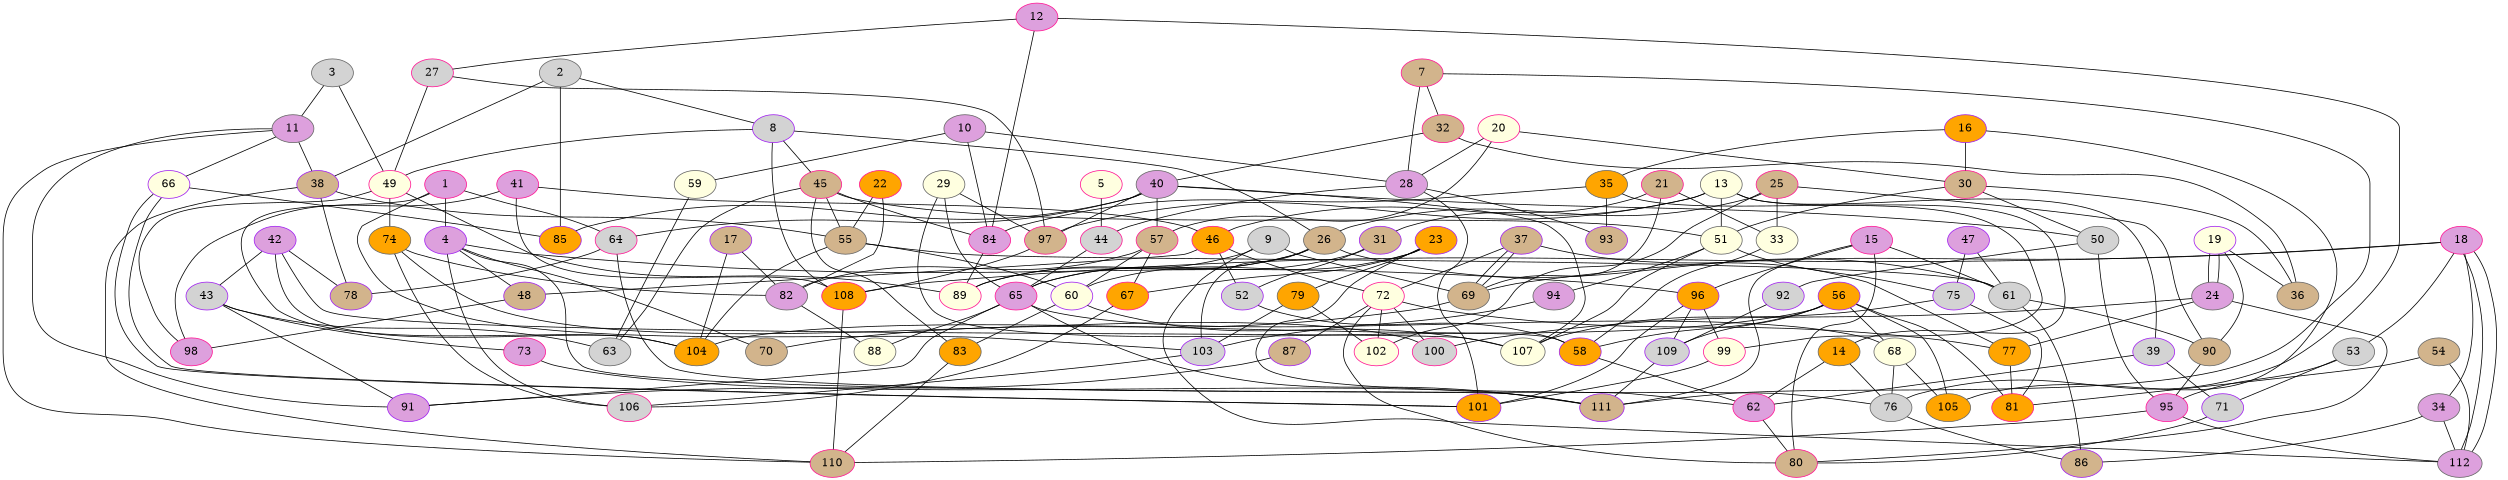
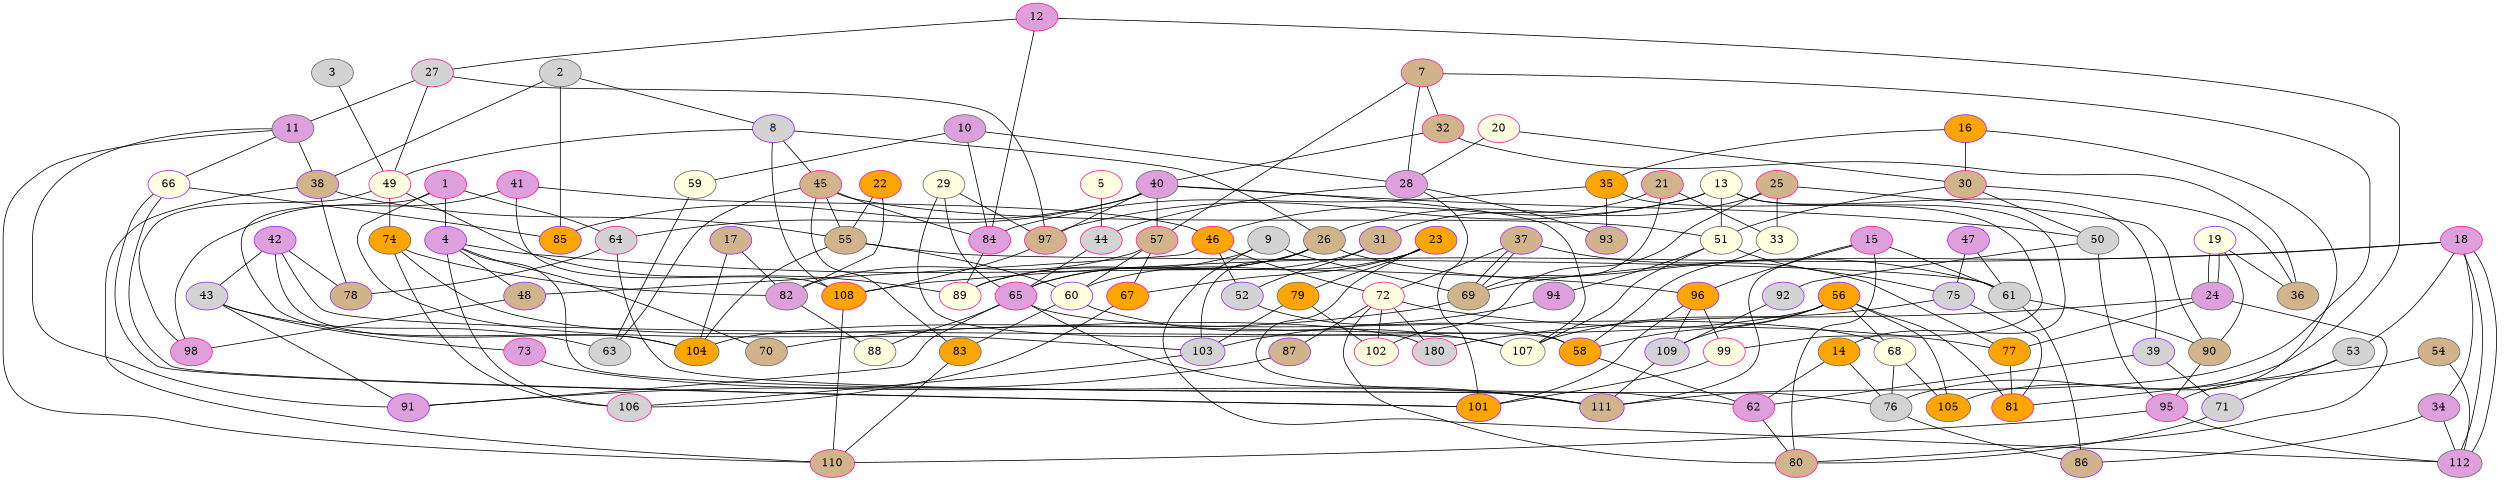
  graph {
    node [color=gray40 fillcolor=tan style=filled]
    1 [color=deeppink fillcolor=plum]
    4 [color=purple fillcolor=plum]
    64 [color=deeppink fillcolor=lightgrey]
    103 [color=purple fillcolor=lightgrey]
    104 [fillcolor=orange]
    48 [color=purple]
    70
    96 [color=purple fillcolor=orange]
    106 [color=deeppink fillcolor=lightgrey]
    111 [color=purple]
    76 [fillcolor=lightgrey]
    78 [color=purple]
    2 [fillcolor=lightgrey]
    8 [color=purple fillcolor=lightgrey]
    38 [color=purple]
    85 [color=purple fillcolor=orange]
    49 [color=deeppink fillcolor=lightyellow]
    26
    45 [color=deeppink]
    108 [color=deeppink fillcolor=orange]
    110 [color=deeppink]
    55
    3 [fillcolor=lightgrey]
    11 [fillcolor=plum]
    66 [color=purple fillcolor=lightyellow]
    91 [color=purple fillcolor=plum]
    74 [fillcolor=orange]
    89 [color=deeppink fillcolor=lightyellow]
    98 [color=deeppink fillcolor=plum]
    59 [fillcolor=lightyellow]
    63 [fillcolor=lightgrey]
    101 [color=purple fillcolor=orange]
    99 [color=deeppink fillcolor=lightyellow]
    109 [color=purple fillcolor=lightgrey]
    5 [color=deeppink fillcolor=lightyellow]
    44 [color=deeppink fillcolor=lightgrey]
    65 [color=deeppink fillcolor=plum]
    86 [color=purple]
    82 [fillcolor=plum]
-   100 [color=deeppink fillcolor=lightgrey]
+   100 [color=deeppink fillcolor=lightgrey label=180]
    7 [color=deeppink]
    28 [fillcolor=plum]
    32 [color=deeppink]
    93 [color=purple]
    36
    40 [fillcolor=plum]
    61 [fillcolor=lightgrey]
    84 [color=deeppink fillcolor=plum]
    51 [fillcolor=lightyellow]
    83 [fillcolor=orange]
    9 [fillcolor=lightgrey]
    69
    112 [fillcolor=plum]
    10 [fillcolor=plum]
    12 [color=deeppink fillcolor=plum]
    27 [color=deeppink fillcolor=lightgrey]
    97 [color=deeppink]
    13 [fillcolor=lightyellow]
    14 [fillcolor=orange]
    39 [color=purple fillcolor=lightgrey]
    46 [color=deeppink fillcolor=orange]
    62 [color=deeppink fillcolor=plum]
    71 [color=purple fillcolor=lightgrey]
    52 [color=purple fillcolor=lightgrey]
    72 [color=deeppink fillcolor=lightyellow]
    107 [fillcolor=lightyellow]
    75 [color=purple fillcolor=lightgrey]
    94 [fillcolor=plum]
    80 [color=deeppink]
    15 [color=deeppink fillcolor=plum]
    90
    16 [color=purple fillcolor=orange]
    30 [color=deeppink]
    35 [fillcolor=orange]
    105 [fillcolor=orange]
    50 [fillcolor=lightgrey]
    17 [color=purple]
    88 [fillcolor=lightyellow]
    18 [color=deeppink fillcolor=plum]
    34 [fillcolor=plum]
    53 [fillcolor=lightgrey]
    95 [color=deeppink fillcolor=plum]
    19 [color=purple fillcolor=lightyellow]
    24 [fillcolor=plum]
    77 [fillcolor=orange]
    20 [color=deeppink fillcolor=lightyellow]
    57 [color=deeppink]
    60 [color=purple fillcolor=lightyellow]
    67 [color=deeppink fillcolor=orange]
    21 [color=deeppink]
    31 [color=purple]
    33 [fillcolor=lightyellow]
    58 [color=purple fillcolor=orange]
    22 [color=deeppink fillcolor=orange]
    23 [color=purple fillcolor=orange]
    79 [fillcolor=orange]
    102 [color=deeppink fillcolor=lightyellow]
    81 [color=deeppink fillcolor=orange]
    25 [color=deeppink]
    68 [fillcolor=lightyellow]
    29 [fillcolor=lightyellow]
    92 [color=purple fillcolor=lightgrey]
    37 [color=purple]
    87 [color=purple]
    41 [color=deeppink fillcolor=plum]
    42 [color=purple fillcolor=plum]
    43 [color=purple fillcolor=lightgrey]
    73 [color=deeppink fillcolor=plum]
    47 [color=purple fillcolor=plum]
    54
    56 [color=purple fillcolor=orange]
    1 -- 4
    1 -- 64
    1 -- 103
    1 -- 104
    4 -- 48
    4 -- 70
    4 -- 96
    4 -- 106
    4 -- 111
    64 -- 76
    64 -- 78
    103 -- 106
    48 -- 98
    96 -- 101
    96 -- 99
    96 -- 109
    76 -- 86
    2 -- 8
    2 -- 38
    2 -- 85
    8 -- 49
    8 -- 26
    8 -- 45
    8 -- 108
    38 -- 78
    38 -- 110
    38 -- 55
    49 -- 74
    49 -- 89
    49 -- 98
    26 -- 103
    26 -- 89
    26 -- 65
    26 -- 61
    45 -- 55
    45 -- 63
    45 -- 84
    45 -- 51
    45 -- 83
    108 -- 110
    55 -- 104
    55 -- 61
    55 -- 60
    3 -- 49
-   3 -- 11
+   27 -- 11
    11 -- 38
    11 -- 110
    11 -- 66
    11 -- 91
    66 -- 85
    66 -- 101
    66 -- 101
    74 -- 106
    74 -- 82
    74 -- 100
    59 -- 63
    99 -- 101
    109 -- 111
    5 -- 44
    44 -- 65
    65 -- 111
    65 -- 91
    65 -- 88
    65 -- 68
    82 -- 88
    7 -- 111
    7 -- 28
    7 -- 32
    28 -- 101
    28 -- 44
    28 -- 93
    32 -- 36
    32 -- 40
    40 -- 64
    40 -- 85
    40 -- 97
    40 -- 107
    40 -- 50
    40 -- 57
    61 -- 86
    61 -- 90
    84 -- 89
    51 -- 107
    51 -- 75
    51 -- 94
    83 -- 110
    9 -- 89
    9 -- 69
    9 -- 112
    69 -- 70
    10 -- 59
    10 -- 28
    10 -- 84
    12 -- 76
    12 -- 84
    12 -- 27
    27 -- 49
    27 -- 97
    97 -- 108
    13 -- 51
    13 -- 97
    13 -- 14
    13 -- 39
    13 -- 46
    14 -- 76
    14 -- 62
    39 -- 62
    39 -- 71
    46 -- 48
    46 -- 52
    46 -- 72
    62 -- 80
    71 -- 80
    52 -- 58
    72 -- 100
    72 -- 80
    72 -- 77
    72 -- 102
    72 -- 87
    75 -- 107
    75 -- 81
    94 -- 103
    15 -- 96
    15 -- 111
    15 -- 61
    15 -- 80
    90 -- 95
    16 -- 30
    16 -- 35
    16 -- 105
    30 -- 36
    30 -- 51
    30 -- 50
    35 -- 99
    35 -- 93
    35 -- 84
    50 -- 95
    50 -- 92
    17 -- 104
    17 -- 82
    18 -- 108
    18 -- 69
    18 -- 112
    18 -- 112
    18 -- 34
    18 -- 53
    34 -- 86
    34 -- 112
    53 -- 71
    53 -- 95
    95 -- 110
    95 -- 112
    19 -- 36
    19 -- 90
    19 -- 24
    19 -- 24
    24 -- 100
    24 -- 80
    24 -- 77
    77 -- 81
    20 -- 28
    20 -- 30
-   20 -- 57
+   7 -- 57
    57 -- 82
    57 -- 60
    57 -- 67
    60 -- 83
    60 -- 107
    67 -- 106
    21 -- 69
    21 -- 31
    21 -- 33
    31 -- 65
    31 -- 52
    33 -- 58
    58 -- 62
    22 -- 55
    22 -- 82
    23 -- 62
    23 -- 60
    23 -- 67
    23 -- 79
    79 -- 103
    79 -- 102
    25 -- 26
    25 -- 90
    25 -- 33
    25 -- 102
    68 -- 76
    68 -- 105
    29 -- 65
    29 -- 97
    29 -- 58
    92 -- 109
    37 -- 69
    37 -- 69
    37 -- 72
    37 -- 77
    87 -- 91
    41 -- 108
    41 -- 98
    41 -- 46
    42 -- 104
    42 -- 78
    42 -- 107
    42 -- 43
    43 -- 91
    43 -- 63
    43 -- 73
    73 -- 111
    47 -- 61
    47 -- 75
    54 -- 112
    54 -- 81
    56 -- 104
    56 -- 109
    56 -- 105
    56 -- 58
    56 -- 81
    56 -- 68
  }
